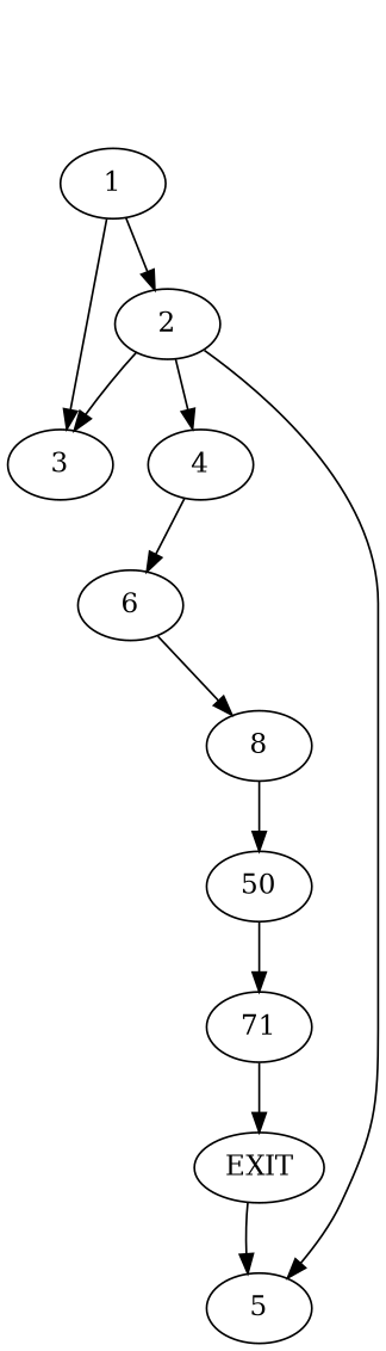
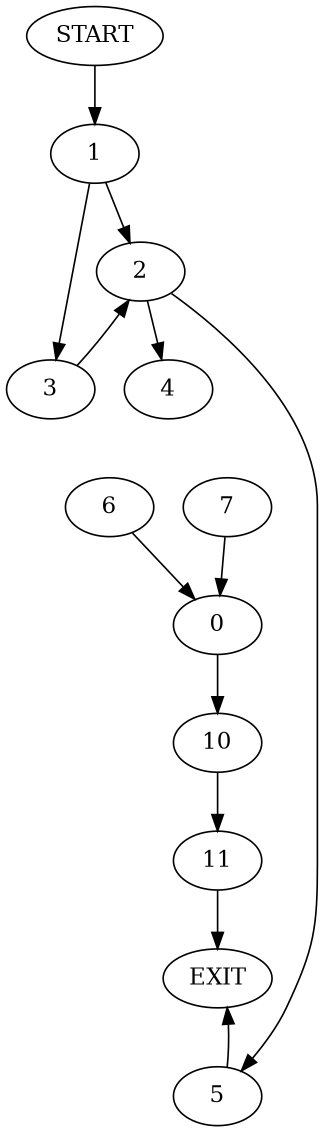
  digraph {
+   n1 [label=START]
    1
    2
    3
    n5 [label=EXIT]
    4
    5
    6
-   8
-   10 [label=50]
-   11 [label=71]
+   8 [label=0]
+   7
+   10
+   11
+   n1 -> 1
    1 -> 2
    1 -> 3
    2 -> 4
    2 -> 5
-   2 -> 3
-   4 -> 6
-   n5 -> 5
+   3 -> 2
+   5 -> n5
    6 -> 8
    8 -> 10
+   7 -> 8
    10 -> 11
    11 -> n5
  }
